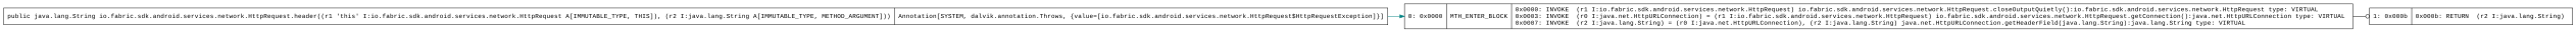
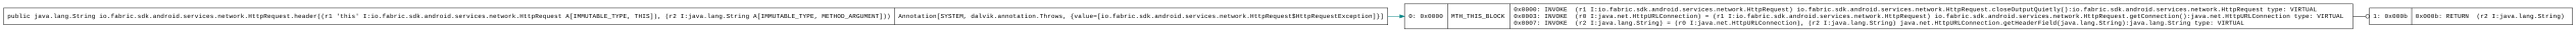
  digraph {
    rankdir=LR
    fontname="Liberation Mono"
    node [shape=record fontname="Liberation Mono"]
    edge [fontname="Liberation Mono"]
-   n1 [label="{0\:\ 0x0000|MTH_ENTER_BLOCK\l|0x0000: INVOKE  (r1 I:io.fabric.sdk.android.services.network.HttpRequest) io.fabric.sdk.android.services.network.HttpRequest.closeOutputQuietly():io.fabric.sdk.android.services.network.HttpRequest type: VIRTUAL \l0x0003: INVOKE  (r0 I:java.net.HttpURLConnection) = (r1 I:io.fabric.sdk.android.services.network.HttpRequest) io.fabric.sdk.android.services.network.HttpRequest.getConnection():java.net.HttpURLConnection type: VIRTUAL \l0x0007: INVOKE  (r2 I:java.lang.String) = (r0 I:java.net.HttpURLConnection), (r2 I:java.lang.String) java.net.HttpURLConnection.getHeaderField(java.lang.String):java.lang.String type: VIRTUAL \l}"]
+   n1 [label="{0\:\ 0x0000|MTH_THIS_BLOCK\l|0x0000: INVOKE  (r1 I:io.fabric.sdk.android.services.network.HttpRequest) io.fabric.sdk.android.services.network.HttpRequest.closeOutputQuietly():io.fabric.sdk.android.services.network.HttpRequest type: VIRTUAL \l0x0003: INVOKE  (r0 I:java.net.HttpURLConnection) = (r1 I:io.fabric.sdk.android.services.network.HttpRequest) io.fabric.sdk.android.services.network.HttpRequest.getConnection():java.net.HttpURLConnection type: VIRTUAL \l0x0007: INVOKE  (r2 I:java.lang.String) = (r0 I:java.net.HttpURLConnection), (r2 I:java.lang.String) java.net.HttpURLConnection.getHeaderField(java.lang.String):java.lang.String type: VIRTUAL \l}"]
    n2 [label="{1\:\ 0x000b|0x000b: RETURN  (r2 I:java.lang.String) \l}"]
    n3 [label="{public java.lang.String io.fabric.sdk.android.services.network.HttpRequest.header((r1 'this' I:io.fabric.sdk.android.services.network.HttpRequest A[IMMUTABLE_TYPE, THIS]), (r2 I:java.lang.String A[IMMUTABLE_TYPE, METHOD_ARGUMENT]))  | Annotation[SYSTEM, dalvik.annotation.Throws, \{value=[io.fabric.sdk.android.services.network.HttpRequest$HttpRequestException]\}]\l}"]
    n1 -> n2 [color=black arrowhead=odot]
    n3 -> n1 [color=teal arrowhead=normal]
  }
